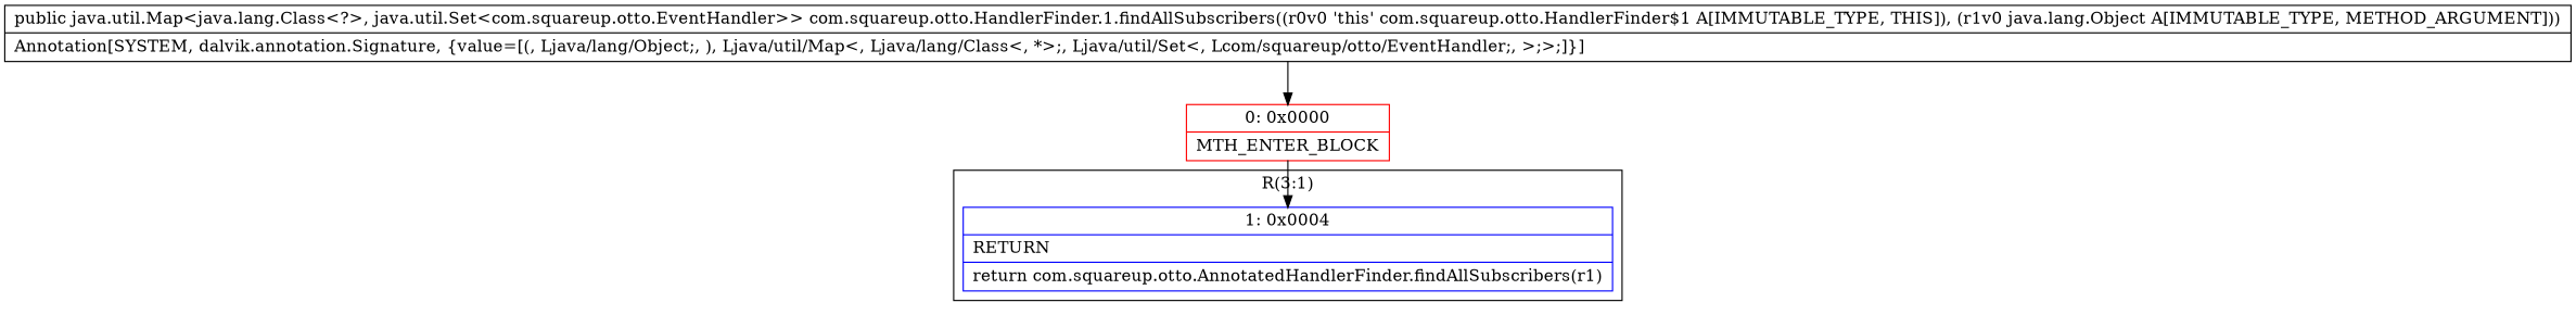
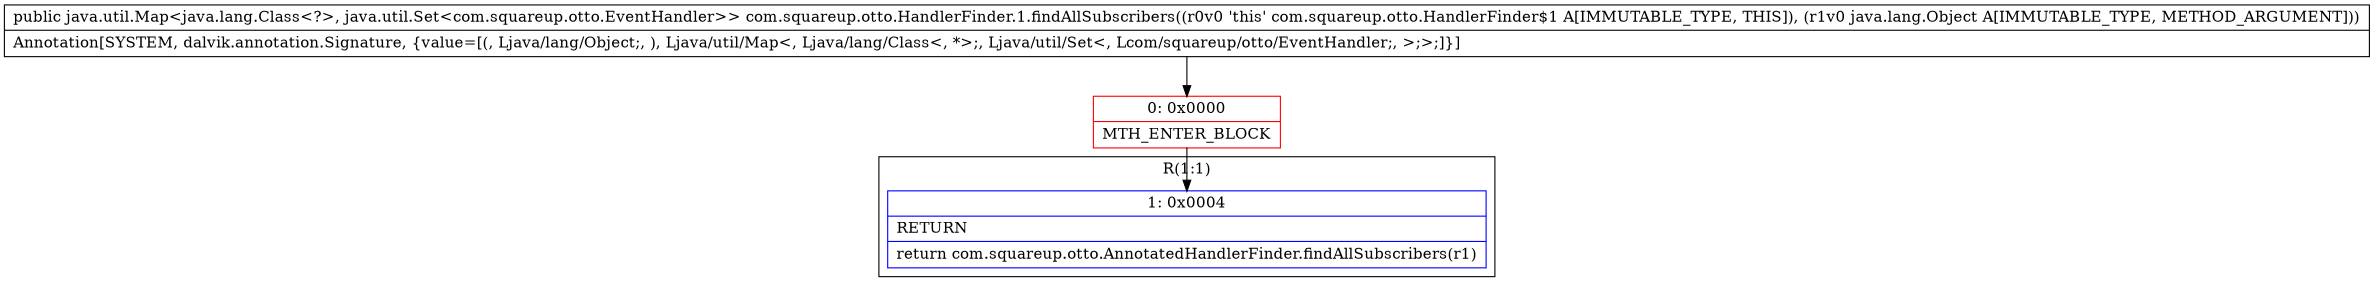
  digraph {
    node [shape=record]
    n1 [color=blue label="{1\:\ 0x0004|RETURN\l|return com.squareup.otto.AnnotatedHandlerFinder.findAllSubscribers(r1)\l}"]
    n2 [color=red label="{0\:\ 0x0000|MTH_ENTER_BLOCK\l}"]
    n3 [label="{public java.util.Map\<java.lang.Class\<?\>, java.util.Set\<com.squareup.otto.EventHandler\>\> com.squareup.otto.HandlerFinder.1.findAllSubscribers((r0v0 'this' com.squareup.otto.HandlerFinder$1 A[IMMUTABLE_TYPE, THIS]), (r1v0 java.lang.Object A[IMMUTABLE_TYPE, METHOD_ARGUMENT]))  | Annotation[SYSTEM, dalvik.annotation.Signature, \{value=[(, Ljava\/lang\/Object;, ), Ljava\/util\/Map\<, Ljava\/lang\/Class\<, *\>;, Ljava\/util\/Set\<, Lcom\/squareup\/otto\/EventHandler;, \>;\>;]\}]\l}"]
    subgraph cluster_1 {
-     label="R(3:1)"
+     label="R(1:1)"
      n1
    }
    n2 -> n1
    n3 -> n2
  }
